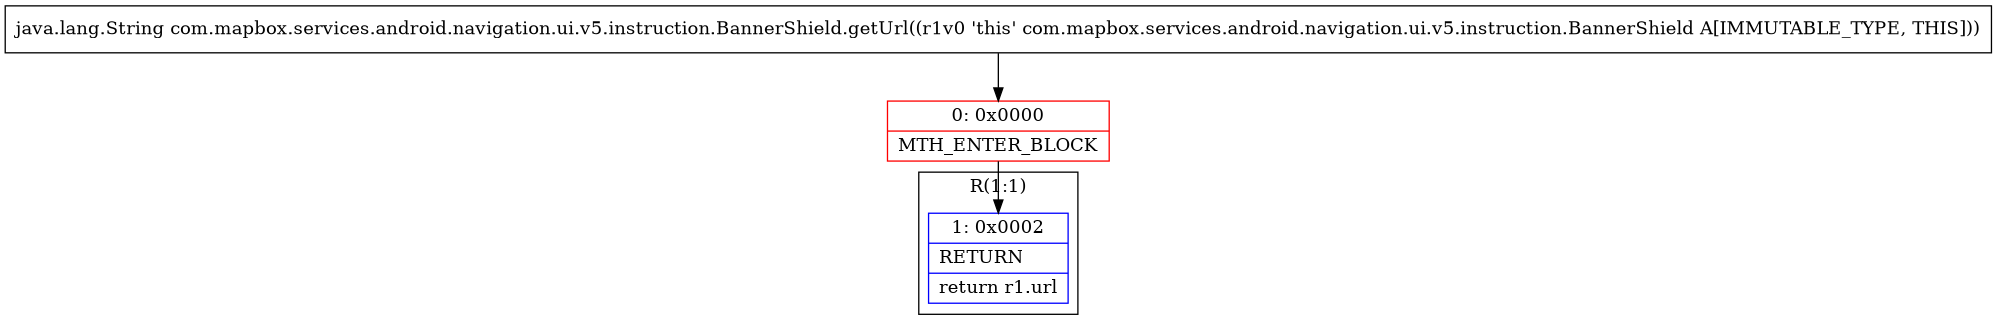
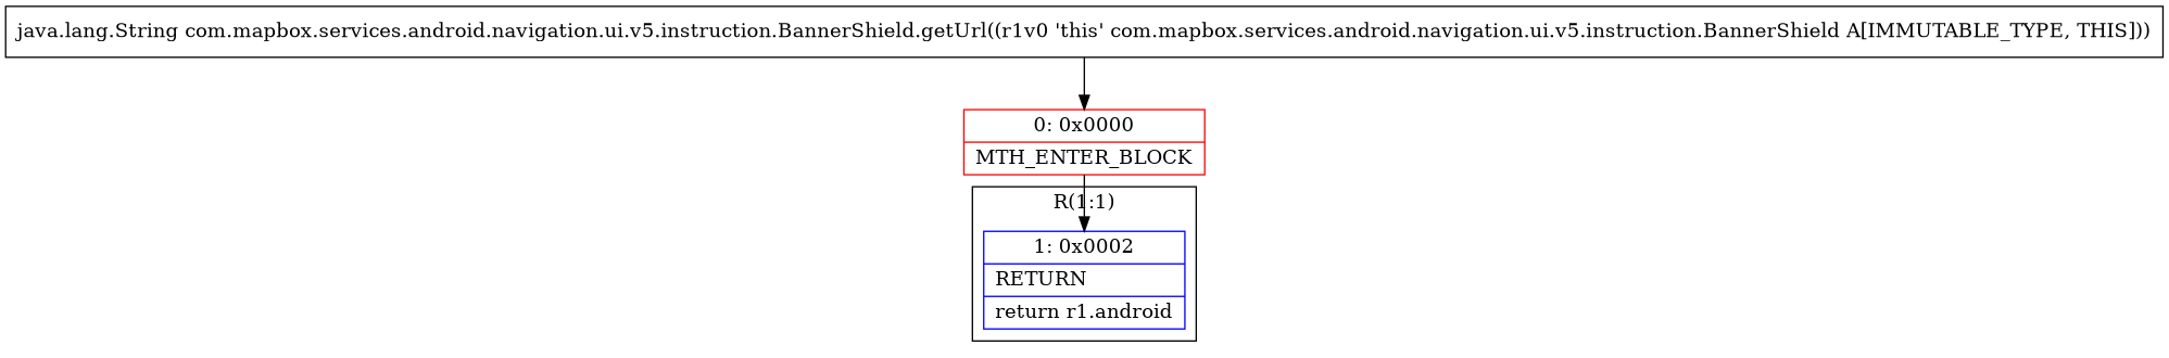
  digraph {
    node [shape=record]
-   n1 [color=blue label="{1\:\ 0x0002|RETURN\l|return r1.url\l}"]
+   n1 [color=blue label="{1\:\ 0x0002|RETURN\l|return r1.android\l}"]
    n2 [color=red label="{0\:\ 0x0000|MTH_ENTER_BLOCK\l}"]
    n3 [label="{java.lang.String com.mapbox.services.android.navigation.ui.v5.instruction.BannerShield.getUrl((r1v0 'this' com.mapbox.services.android.navigation.ui.v5.instruction.BannerShield A[IMMUTABLE_TYPE, THIS])) }"]
    subgraph cluster_1 {
      label="R(1:1)"
      n1
    }
    n2 -> n1
    n3 -> n2
  }
